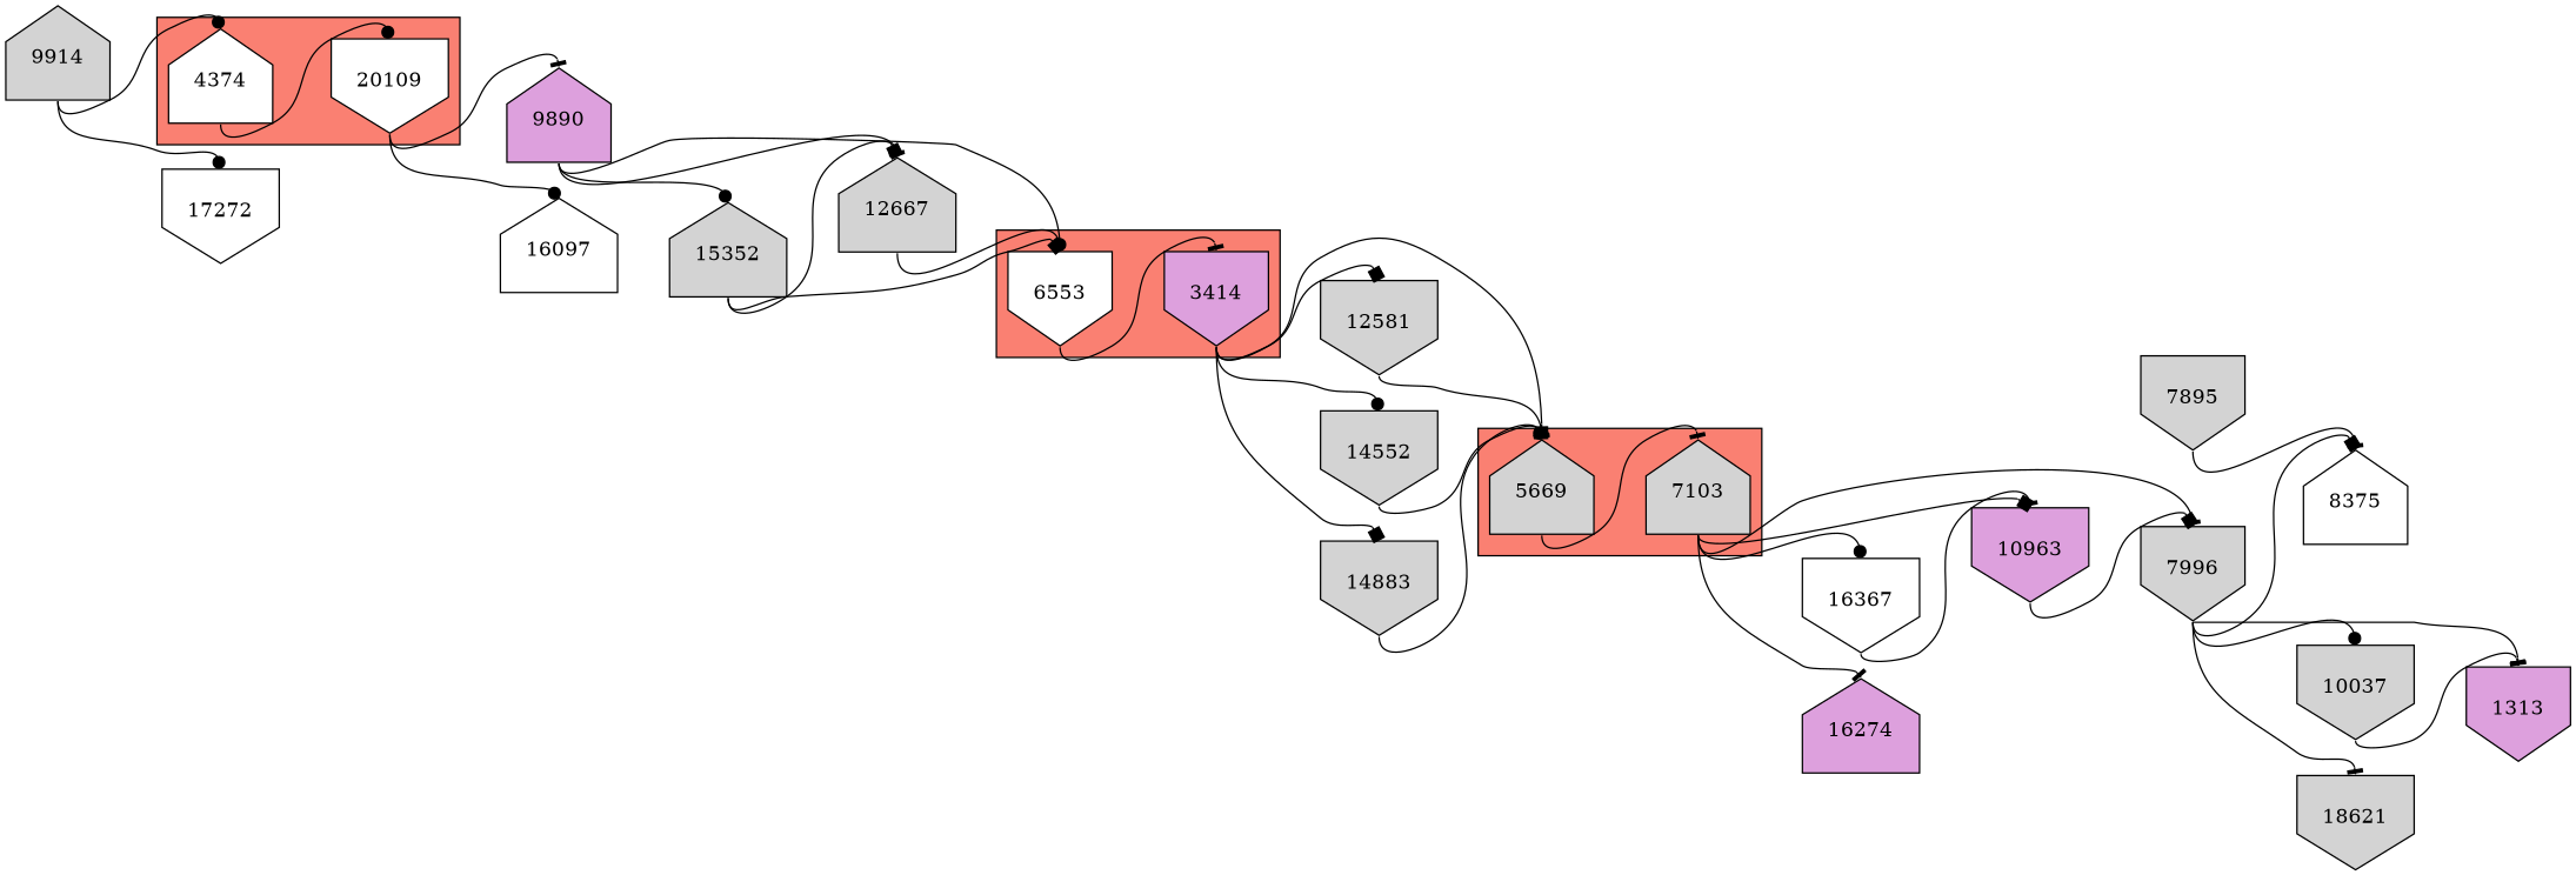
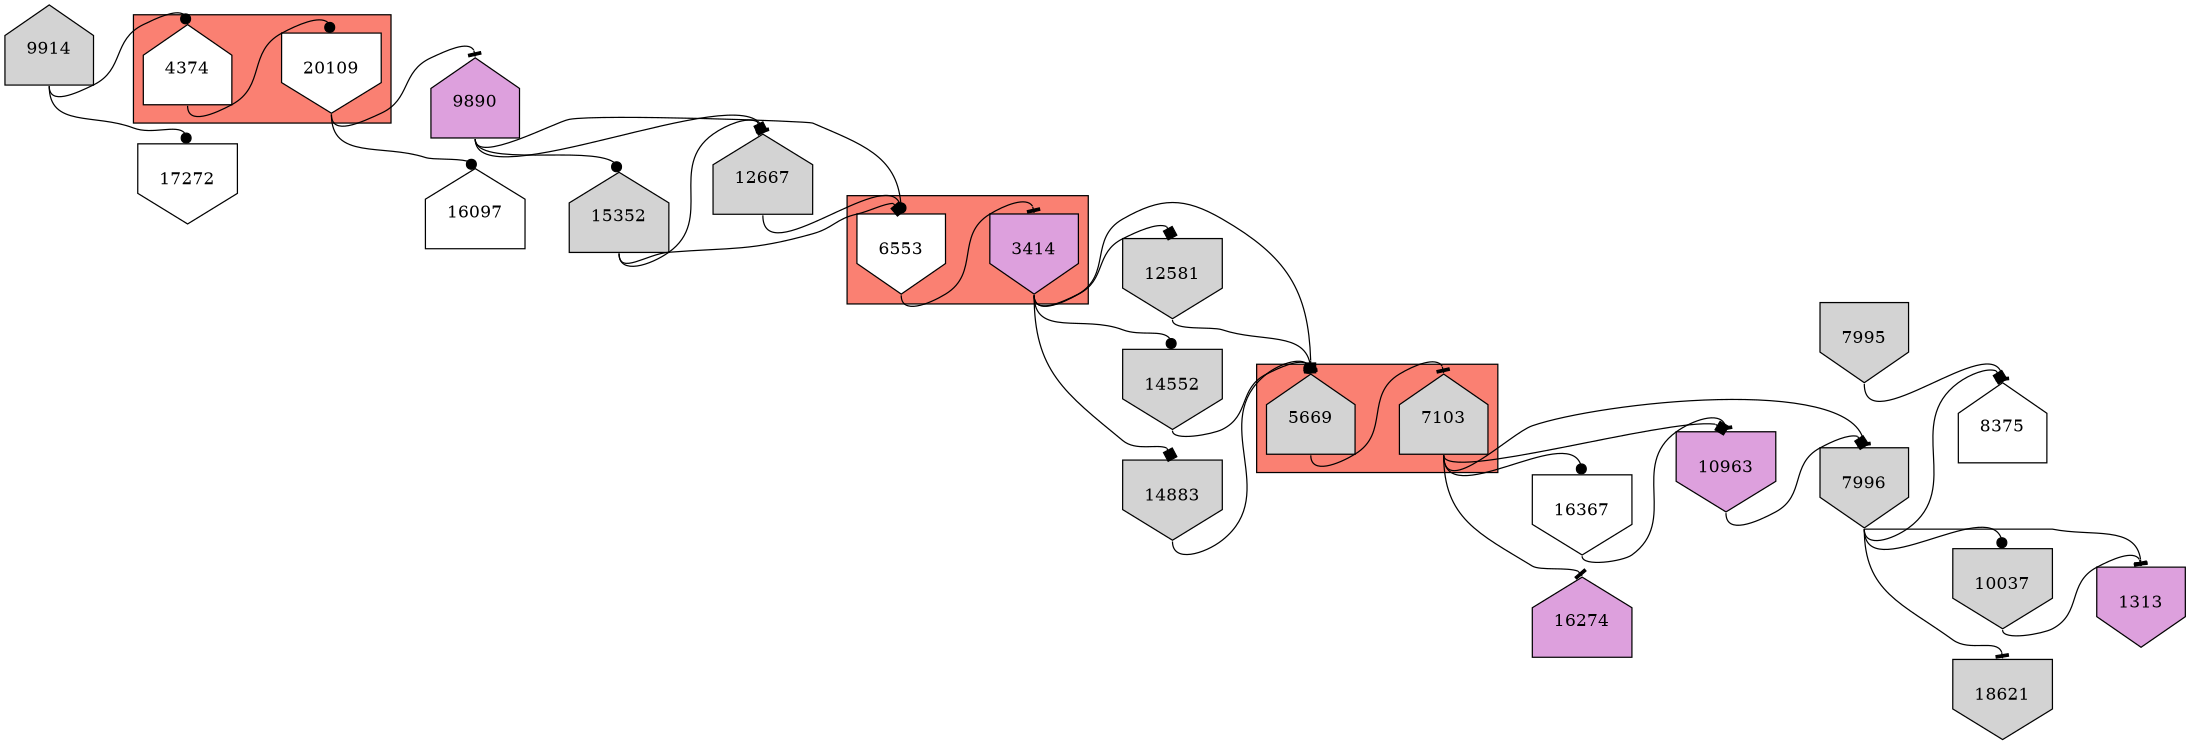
  digraph {
    rankdir=LR
    node [fillcolor=lightgrey shape=invhouse style=filled]
    edge [arrowhead=tee headport=n tailport=s]
    4374 [fillcolor=white height=1 shape=house width=1]
    20109 [fillcolor=white height=1 width=1]
    6553 [fillcolor=white height=1 width=1]
    3414 [fillcolor=plum height=1 width=1]
    5669 [height=1 shape=house width=1]
    7103 [height=1 shape=house width=1]
    9890 [fillcolor=plum height=1 shape=house width=1]
    16097 [fillcolor=white height=1 shape=house width=1]
    12581 [height=1 width=1]
    14552 [height=1 width=1]
    14883 [height=1 width=1]
    7996 [height=1 width=1]
    10963 [fillcolor=plum height=1 width=1]
    16367 [fillcolor=white height=1 width=1]
    16274 [fillcolor=plum height=1 shape=house width=1]
    12667 [height=1 shape=house width=1]
    15352 [height=1 shape=house width=1]
    1313 [fillcolor=plum height=1 width=1]
    10037 [height=1 width=1]
    8375 [fillcolor=white height=1 shape=house width=1]
    n21 [height=1 label=18621 width=1]
-   7995 [height=1 width=1 label=7895]
+   7995 [height=1 width=1]
    9914 [height=1 shape=house width=1]
    17272 [fillcolor=white height=1 width=1]
    subgraph cluster_1 {
      fillcolor=salmon
      style=filled
      4374
      20109
    }
    subgraph cluster_2 {
      fillcolor=salmon
      style=filled
      6553
      3414
    }
    subgraph cluster_3 {
      fillcolor=salmon
      style=filled
      5669
      7103
    }
    4374 -> 20109 [arrowhead=dot]
    20109 -> 9890
    20109 -> 16097 [arrowhead=dot]
    6553 -> 3414
    3414 -> 5669 [arrowhead=box]
    3414 -> 12581 [arrowhead=box]
    3414 -> 14552 [arrowhead=dot]
    3414 -> 14883 [arrowhead=box]
    5669 -> 7103
    7103 -> 7996
    7103 -> 10963 [arrowhead=box]
    7103 -> 16367 [arrowhead=dot]
    7103 -> 16274
    9890 -> 6553 [arrowhead=dot]
    9890 -> 12667
    9890 -> 15352 [arrowhead=dot]
    12581 -> 5669
    14552 -> 5669 [arrowhead=dot]
    14883 -> 5669
    7996 -> 1313
    7996 -> 10037 [arrowhead=dot]
    7996 -> 8375 [arrowhead=box]
    7996 -> n21
    10963 -> 7996 [arrowhead=box]
    16367 -> 10963
    12667 -> 6553 [arrowhead=dot]
    15352 -> 6553 [arrowhead=box]
    15352 -> 12667 [arrowhead=box]
    10037 -> 1313
    7995 -> 8375
    9914 -> 4374 [arrowhead=dot]
    9914 -> 17272 [arrowhead=dot]
  }
